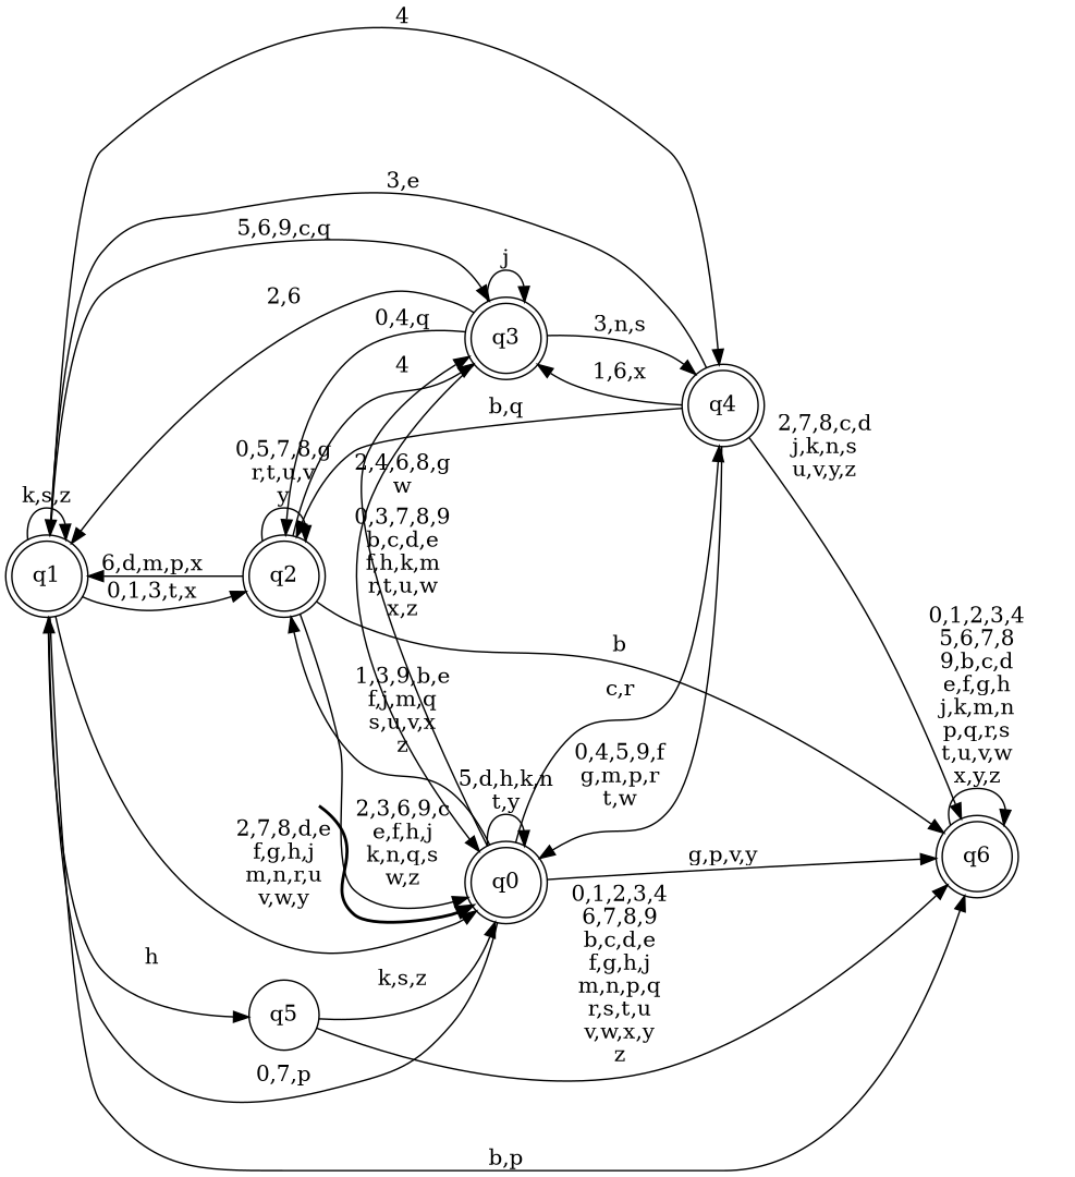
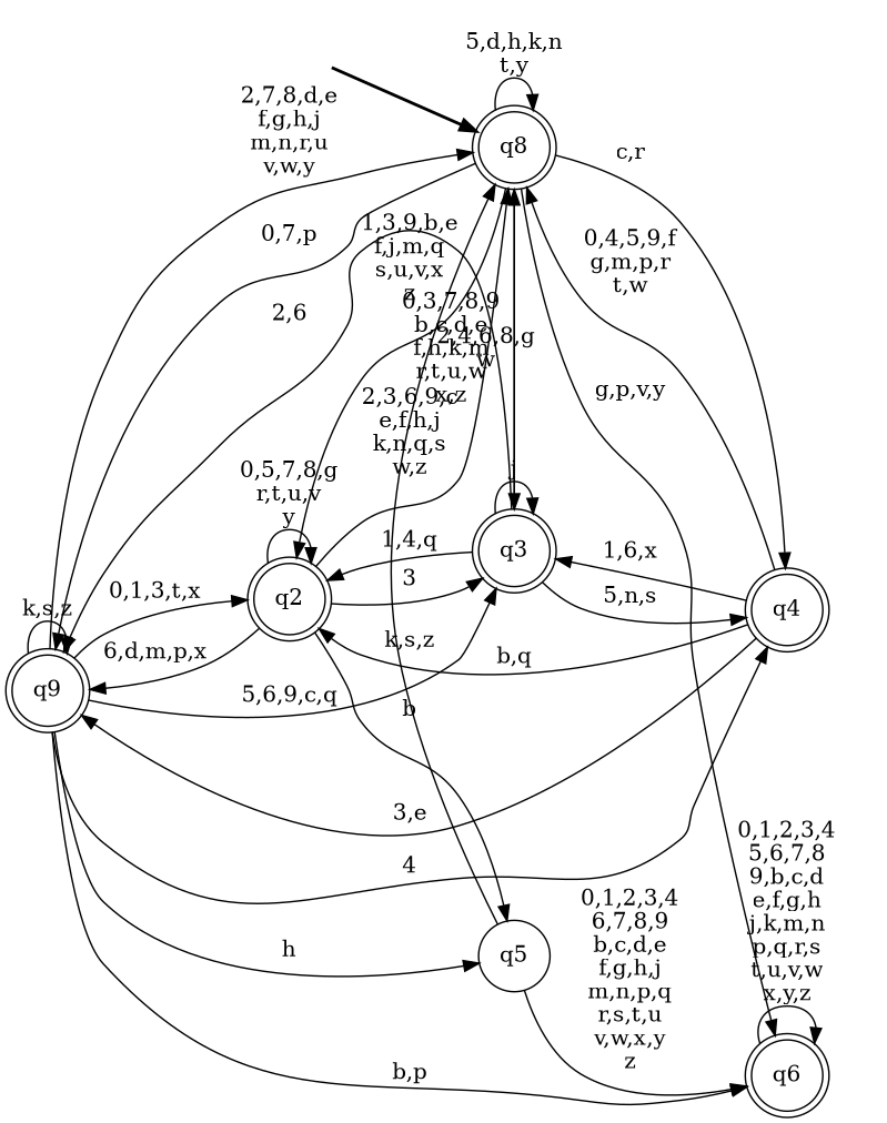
  digraph {
    rankdir=LR
    node [shape=doublecircle style="rounded,filled" color=black fillcolor=white]
    __start0 [height=0 shape=none style=invis width=0 color="" fillcolor=""]
-   n2 [label=q0]
-   n3 [label=q1]
+   n2 [label=q8]
+   n3 [label=q9]
    n4 [label=q2]
    n5 [label=q3]
    n6 [label=q4]
    n7 [label=q6 style=filled]
    n8 [label=q5 shape=circle style=filled]
    subgraph cluster_1 {
      nodesep=0.15
      ranksep=0.15
      style=invis
      __start0
      n2
    }
    __start0 -> n2 [penwidth=2]
    n2 -> n2 [label="5,d,h,k,n\nt,y"]
    n2 -> n3 [label="0,7,p"]
    n2 -> n4 [label="1,3,9,b,e\nf,j,m,q\ns,u,v,x\nz"]
    n2 -> n5 [label="2,4,6,8,g\nw"]
    n2 -> n6 [label="c,r"]
    n2 -> n7 [label="g,p,v,y"]
    n3 -> n2 [label="2,7,8,d,e\nf,g,h,j\nm,n,r,u\nv,w,y"]
    n3 -> n3 [label="k,s,z"]
    n3 -> n4 [label="0,1,3,t,x"]
    n3 -> n5 [label="5,6,9,c,q"]
    n3 -> n6 [label=4]
    n3 -> n7 [label="b,p"]
    n3 -> n8 [label=h]
    n4 -> n2 [label="2,3,6,9,c\ne,f,h,j\nk,n,q,s\nw,z"]
    n4 -> n3 [label="6,d,m,p,x"]
    n4 -> n4 [label="0,5,7,8,g\nr,t,u,v\ny"]
-   n4 -> n5 [label=4]
-   n4 -> n7 [label=b]
+   n4 -> n5 [label=3]
+   n4 -> n8 [label=b]
    n5 -> n2 [label="0,3,7,8,9\nb,c,d,e\nf,h,k,m\nr,t,u,w\nx,z"]
    n5 -> n3 [label="2,6"]
-   n5 -> n4 [label="0,4,q"]
+   n5 -> n4 [label="1,4,q"]
    n5 -> n5 [label=j]
-   n5 -> n6 [label="3,n,s"]
+   n5 -> n6 [label="5,n,s"]
    n6 -> n2 [label="0,4,5,9,f\ng,m,p,r\nt,w"]
    n6 -> n3 [label="3,e"]
    n6 -> n4 [label="b,q"]
    n6 -> n5 [label="1,6,x"]
-   n6 -> n7 [label="2,7,8,c,d\nj,k,n,s\nu,v,y,z"]
    n7 -> n7 [label="0,1,2,3,4\n5,6,7,8\n9,b,c,d\ne,f,g,h\nj,k,m,n\np,q,r,s\nt,u,v,w\nx,y,z"]
    n8 -> n2 [label="k,s,z"]
    n8 -> n7 [label="0,1,2,3,4\n6,7,8,9\nb,c,d,e\nf,g,h,j\nm,n,p,q\nr,s,t,u\nv,w,x,y\nz"]
  }
